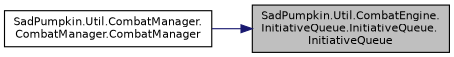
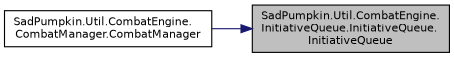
  digraph {
    rankdir=RL
    node [color=black fontname=Helvetica fontsize=10 shape=record style=filled]
    n1 [fillcolor=grey75 fontcolor=black height=0.2 label="SadPumpkin.Util.CombatEngine.\lInitiativeQueue.InitiativeQueue.\lInitiativeQueue" width=0.4]
-   n2 [fillcolor=white height=0.2 label="SadPumpkin.Util.CombatManager.\lCombatManager.CombatManager" width=0.4]
+   n2 [fillcolor=white height=0.2 label="SadPumpkin.Util.CombatEngine.\lCombatManager.CombatManager" width=0.4]
    n1 -> n2 [color=midnightblue dir=back fontname=Helvetica fontsize=10 labelfontname=Helvetica labelfontsize=10 style=solid]
  }
